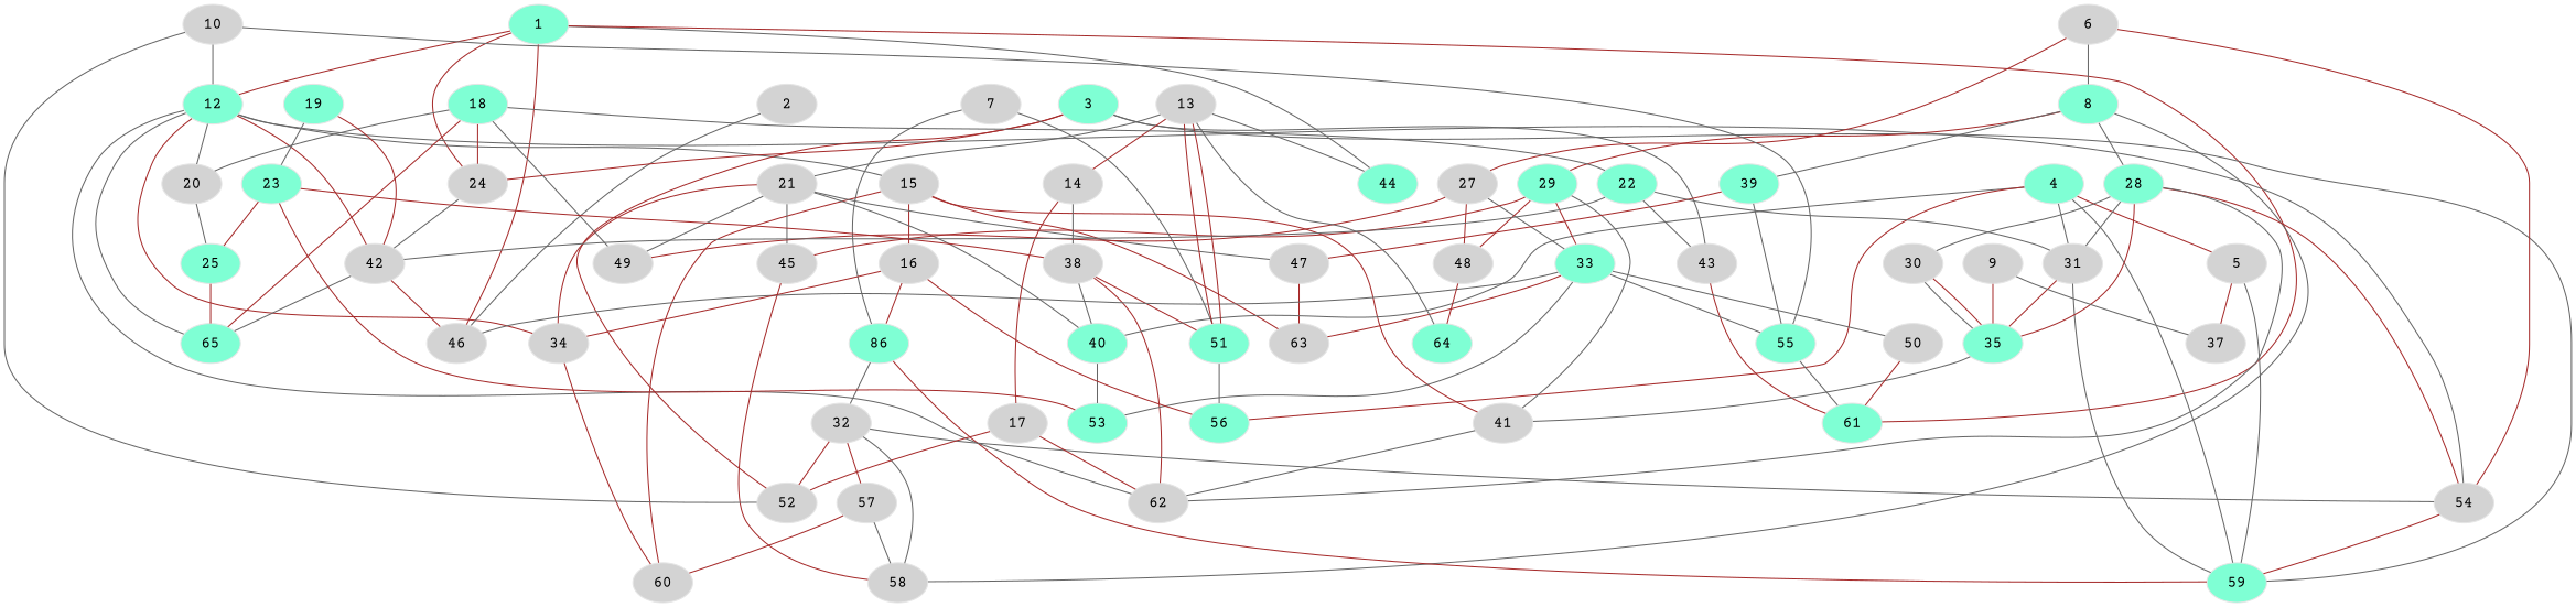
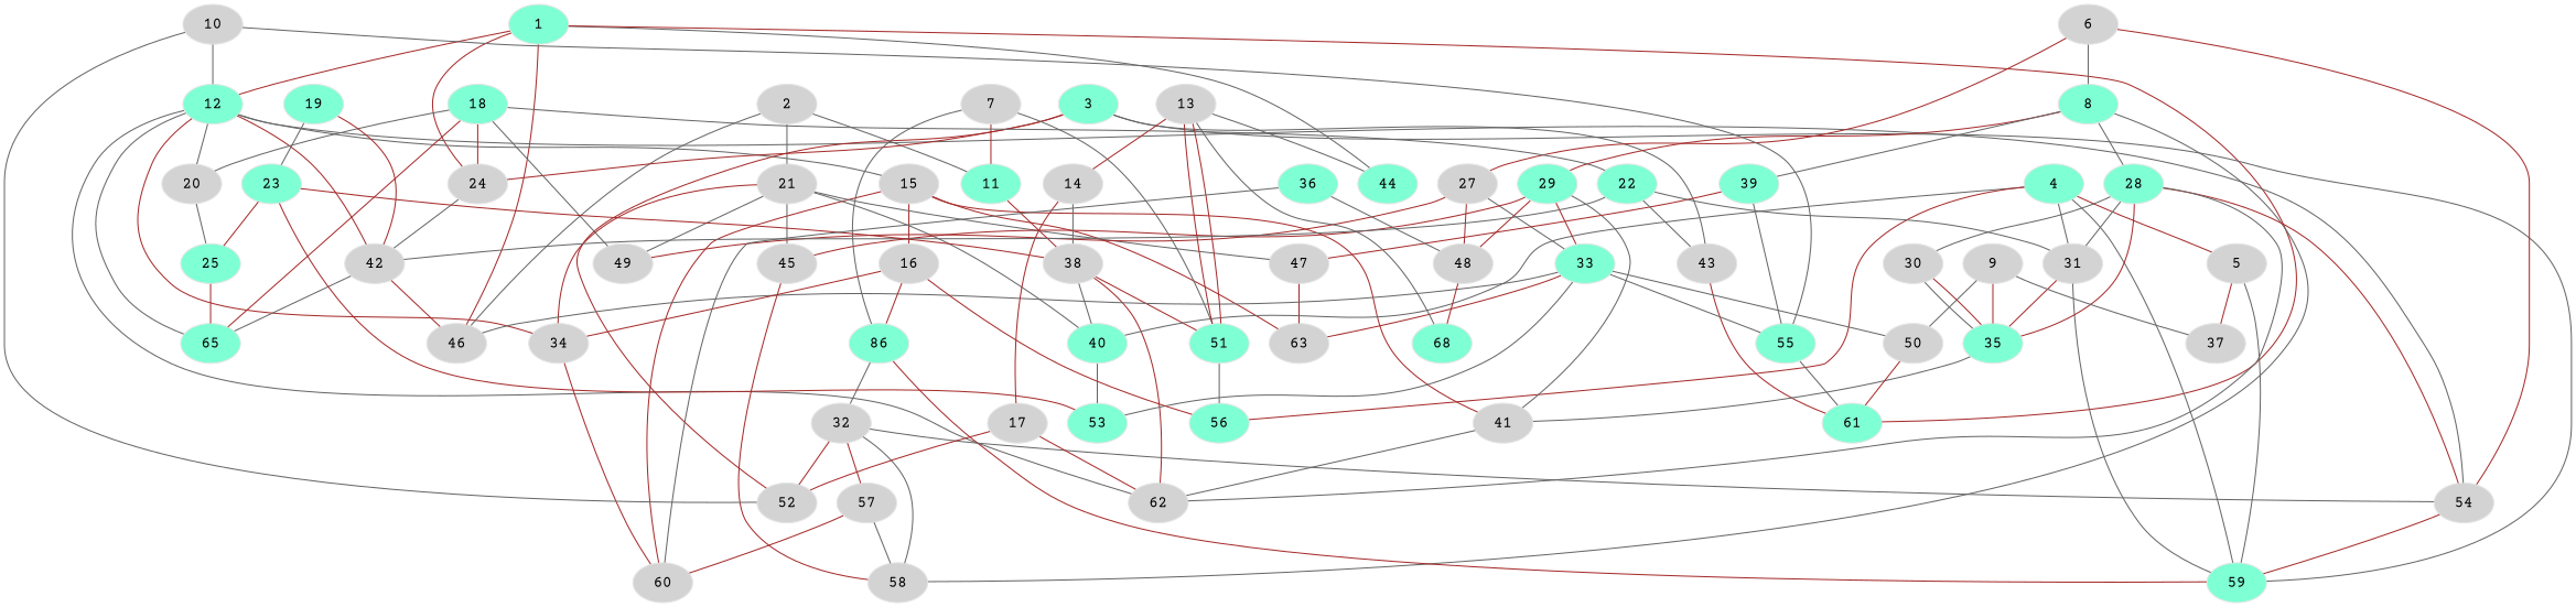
  graph {
    fontname="Courier Prime"
    node [color=gray90 fillcolor=lightgrey fontname="Courier Prime" style=filled]
    edge [color=gray40 fontname="Courier Prime"]
    1 [fillcolor=aquamarine]
    12 [fillcolor=aquamarine]
    24
    44 [fillcolor=aquamarine]
    46
    61 [fillcolor=aquamarine]
    54
    15
    20
    34
    42
    62
    65 [fillcolor=aquamarine]
    2
+   11 [fillcolor=aquamarine]
    21
    38
    40 [fillcolor=aquamarine]
    49
    45
    47
    3 [fillcolor=aquamarine]
    43
    52
    59 [fillcolor=aquamarine]
    4 [fillcolor=aquamarine]
    5
    31
    56 [fillcolor=aquamarine]
    37
    35 [fillcolor=aquamarine]
    53 [fillcolor=aquamarine]
    8 [fillcolor=aquamarine]
    6
    27
    28 [fillcolor=aquamarine]
    29 [fillcolor=aquamarine]
    39 [fillcolor=aquamarine]
    58
    33 [fillcolor=aquamarine]
    48
    7
    n43 [fillcolor=aquamarine label=86]
    51 [fillcolor=aquamarine]
    32
    30
    41
    55 [fillcolor=aquamarine]
    9
    50
    10
    16
    60
    63
    25 [fillcolor=aquamarine]
    13
    14
-   64 [fillcolor=aquamarine]
+   64 [fillcolor=aquamarine label=68]
    17
    18 [fillcolor=aquamarine]
    22 [fillcolor=aquamarine]
    19 [fillcolor=aquamarine]
    23 [fillcolor=aquamarine]
    57
+   36 [fillcolor=aquamarine]
    1 -- 12 [color=brown]
    1 -- 24 [color=brown]
    1 -- 44
    1 -- 46 [color=brown]
    1 -- 61 [color=brown]
    12 -- 54
    12 -- 15
    12 -- 20
    12 -- 34 [color=brown]
    12 -- 42 [color=brown]
    12 -- 62
    12 -- 65
    24 -- 42
    54 -- 59 [color=brown]
    15 -- 41 [color=brown]
    15 -- 16 [color=brown]
    15 -- 60 [color=brown]
    15 -- 63 [color=brown]
    20 -- 25
    34 -- 60 [color=brown]
    42 -- 46 [color=brown]
    42 -- 65
    2 -- 46
-   13 -- 21
+   2 -- 11
+   2 -- 21
+   11 -- 38 [color=brown]
    21 -- 34 [color=brown]
    21 -- 40
    21 -- 49
    21 -- 45
    21 -- 47
    38 -- 62 [color=brown]
    38 -- 40
    38 -- 51 [color=brown]
    40 -- 53
    45 -- 58 [color=brown]
    47 -- 63 [color=brown]
    3 -- 24 [color=brown]
    3 -- 43
    3 -- 52 [color=brown]
    3 -- 59
    43 -- 61 [color=brown]
    4 -- 40
    4 -- 59
    4 -- 5 [color=brown]
    4 -- 31
    4 -- 56 [color=brown]
    5 -- 59
    5 -- 37 [color=brown]
    31 -- 59
    31 -- 35 [color=brown]
    35 -- 41
    8 -- 28
    8 -- 29 [color=brown]
    8 -- 39
    8 -- 58
    6 -- 54 [color=brown]
    6 -- 8
    6 -- 27 [color=brown]
    27 -- 49 [color=brown]
    27 -- 33
    27 -- 48 [color=brown]
    28 -- 54 [color=brown]
    28 -- 62
    28 -- 31
    28 -- 35 [color=brown]
    28 -- 30
    29 -- 45 [color=brown]
    29 -- 33 [color=brown]
    29 -- 48 [color=brown]
    29 -- 41
    39 -- 47 [color=brown]
    39 -- 55
    33 -- 46
    33 -- 53
    33 -- 55
    33 -- 50
    33 -- 63 [color=brown]
    48 -- 64 [color=brown]
+   7 -- 11 [color=brown]
    7 -- n43
    7 -- 51
    n43 -- 59 [color=brown]
    n43 -- 32
    51 -- 56
    32 -- 54
    32 -- 52 [color=brown]
    32 -- 58
    32 -- 57 [color=brown]
    30 -- 35
    30 -- 35 [color=brown]
    41 -- 62
    55 -- 61
    9 -- 37
    9 -- 35 [color=brown]
+   9 -- 50
    50 -- 61 [color=brown]
    10 -- 12
    10 -- 52
    10 -- 55
    16 -- 34 [color=brown]
    16 -- 56 [color=brown]
    16 -- n43 [color=brown]
    25 -- 65 [color=brown]
    13 -- 44
    13 -- 51 [color=brown]
    13 -- 51 [color=brown]
    13 -- 14 [color=brown]
    13 -- 64
    14 -- 38
    14 -- 17 [color=brown]
    17 -- 62 [color=brown]
    17 -- 52 [color=brown]
    18 -- 24 [color=brown]
    18 -- 20
    18 -- 65 [color=brown]
    18 -- 49
    18 -- 22
    22 -- 42
    22 -- 43
    22 -- 31
    19 -- 42 [color=brown]
    19 -- 23
    23 -- 38 [color=brown]
    23 -- 53 [color=brown]
    23 -- 25 [color=brown]
    57 -- 58
    57 -- 60 [color=brown]
+   36 -- 48
+   36 -- 60
  }
